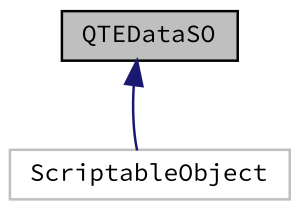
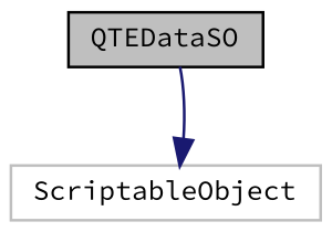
  digraph {
    fontname="Source Code Pro"
    node [fontname="Source Code Pro" fontsize=10 shape=record style=filled]
    n1 [color=black fillcolor=grey75 fontcolor=black height=0.2 label=QTEDataSO width=0.4]
    n2 [color=grey75 fillcolor=white height=0.2 label=ScriptableObject width=0.4]
-   n1 -> n2 [color=midnightblue dir=back fontname="Source Code Pro" fontsize=10 labelfontname=Helvetica labelfontsize=10 style=solid]
+   n2 -> n1 [color=midnightblue dir=back fontname="Source Code Pro" fontsize=10 labelfontname=Helvetica labelfontsize=10 style=solid]
  }
